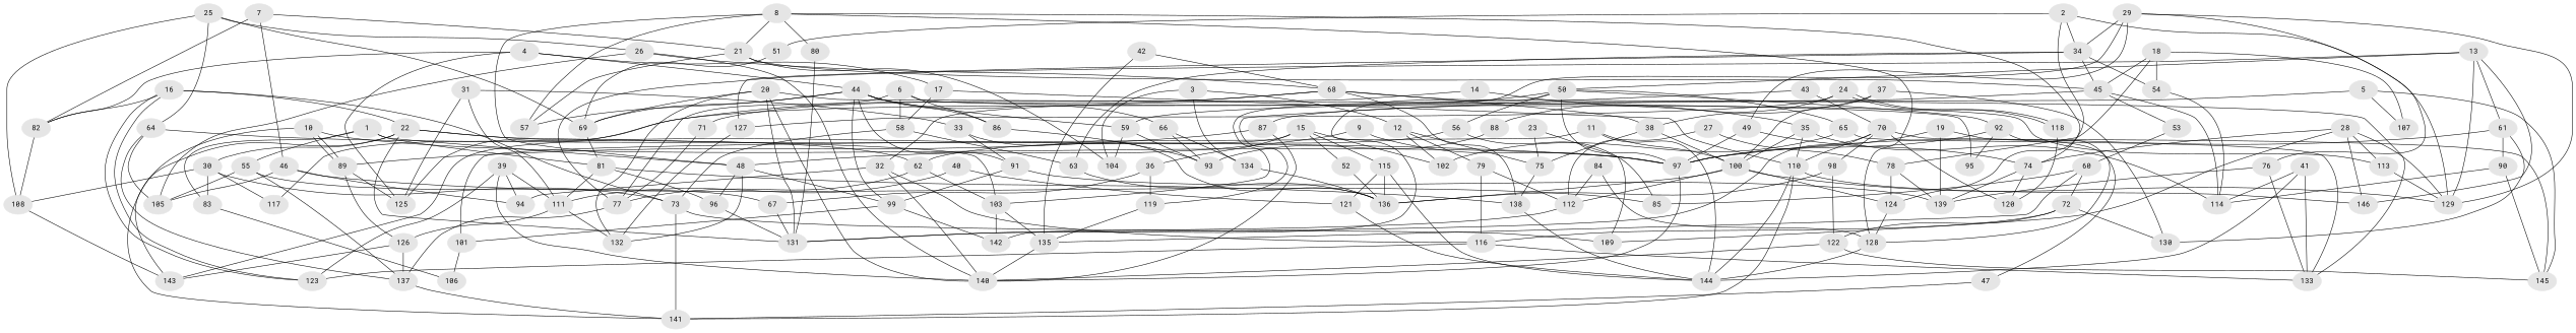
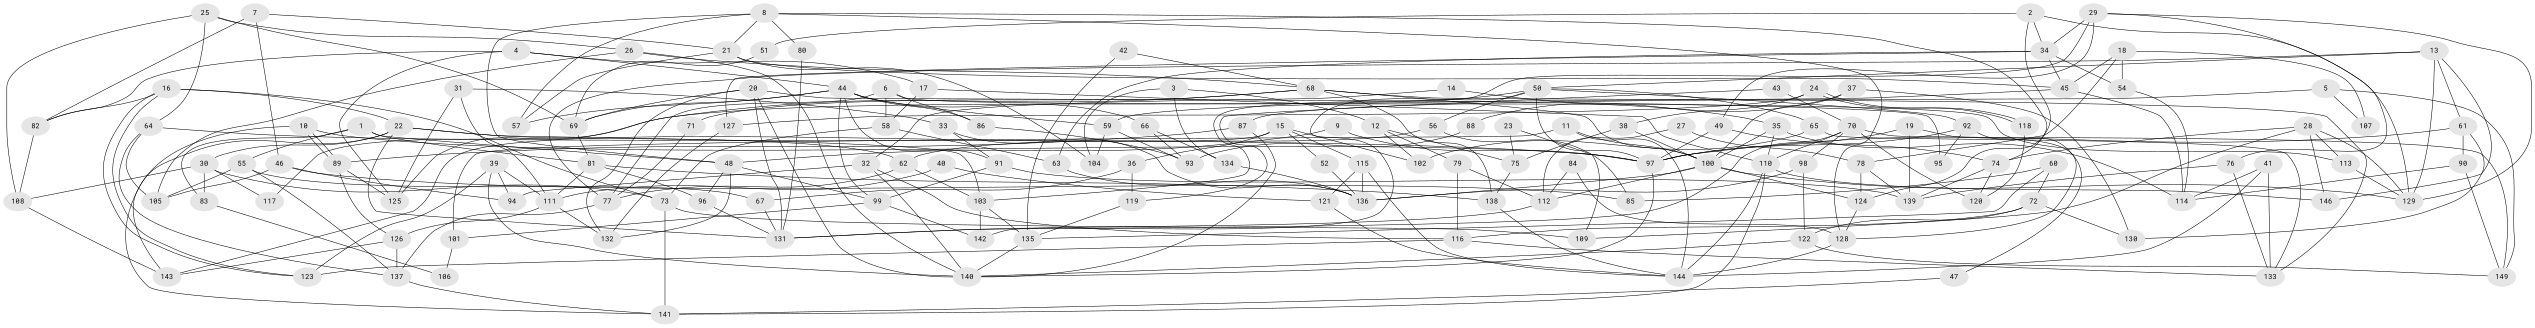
  graph {
    fontname="Roboto Mono"
    node [color=gray90 fontname="Roboto Mono" style=filled]
    edge [fontname="Roboto Mono"]
    1
    48
    55
    81
    83
    132
    99
    96
    105
    67
    137
    111
    138
    106
    2
    34
    51
    124
    129
    45
    54
    127
    63
    69
    128
    3
    12
    104
    134
    75
    79
    102
    136
    4
    17
    44
    82
    125
    58
    110
    86
    57
    91
    59
    66
    108
    5
    87
    107
-   145
+   145 [label=149]
    89
    140
    6
    77
    113
    73
    93
    7
    21
    46
    94
    85
    8
    74
    80
    139
    120
    131
    144
    9
    97
    10
    143
    126
    11
    100
    101
    112
    116
    13
    50
    61
    146
    117
    56
    65
    92
    142
    130
    90
    14
    32
    35
    114
    15
    36
    52
    115
    119
    121
    16
    22
    123
    30
    62
    103
    141
    109
    18
    78
-   53
    19
    47
    20
    95
    135
    23
    24
    38
    118
    25
    26
    64
    68
    133
    71
    27
    28
    29
    49
    76
    31
    33
    37
    88
    39
    40
    41
    42
    43
    70
    98
    60
    72
    122
    84
    1 -- 48
    1 -- 55
    1 -- 81
    1 -- 83
    48 -- 132
    48 -- 99
    48 -- 96
    55 -- 105
    55 -- 67
    55 -- 137
    81 -- 96
    81 -- 111
    81 -- 138
    83 -- 106
    99 -- 101
    99 -- 142
    96 -- 131
    67 -- 131
    137 -- 141
    111 -- 132
    111 -- 126
    138 -- 144
    2 -- 34
    2 -- 51
    2 -- 124
    2 -- 129
    34 -- 45
    34 -- 54
    34 -- 127
    34 -- 63
    51 -- 69
    124 -- 128
    45 -- 59
    45 -- 114
-   45 -- 53
    54 -- 114
    127 -- 132
    63 -- 136
    69 -- 81
    128 -- 144
    3 -- 12
    3 -- 104
    3 -- 134
    12 -- 75
    12 -- 79
    12 -- 102
    134 -- 136
    75 -- 138
    79 -- 112
    79 -- 116
    4 -- 17
    4 -- 44
    4 -- 82
    4 -- 125
    17 -- 58
    17 -- 110
    44 -- 99
    44 -- 69
    44 -- 86
    44 -- 57
    44 -- 91
    44 -- 59
    44 -- 66
    82 -- 108
    58 -- 63
    58 -- 73
    110 -- 144
    110 -- 146
    110 -- 141
    86 -- 93
    91 -- 99
    91 -- 139
    59 -- 104
    59 -- 93
    66 -- 134
    66 -- 93
    108 -- 143
    5 -- 87
    5 -- 107
    5 -- 145
    87 -- 89
    87 -- 140
    89 -- 125
    89 -- 126
    6 -- 58
    6 -- 86
    6 -- 77
    6 -- 113
    77 -- 137
    113 -- 129
    73 -- 141
    73 -- 109
    7 -- 82
    7 -- 21
    7 -- 46
    21 -- 45
    21 -- 104
    21 -- 57
    46 -- 105
    46 -- 94
    46 -- 85
    8 -- 48
    8 -- 128
    8 -- 57
    8 -- 21
    8 -- 74
    8 -- 80
    74 -- 139
    74 -- 120
    80 -- 131
    9 -- 48
    9 -- 97
    97 -- 140
    10 -- 89
    10 -- 89
    10 -- 97
    10 -- 143
    126 -- 137
    126 -- 143
    11 -- 144
    11 -- 100
    11 -- 101
    100 -- 124
    100 -- 129
    100 -- 136
    100 -- 112
    101 -- 106
    112 -- 131
    116 -- 123
    116 -- 133
    13 -- 129
    13 -- 77
    13 -- 50
    13 -- 61
    13 -- 146
    50 -- 97
    50 -- 117
    50 -- 56
    50 -- 65
    50 -- 92
    50 -- 142
    61 -- 97
    61 -- 130
    61 -- 90
    56 -- 85
    56 -- 62
    65 -- 102
    65 -- 133
    92 -- 128
    92 -- 97
    92 -- 95
    90 -- 145
    90 -- 114
    14 -- 32
    14 -- 35
    32 -- 140
    32 -- 94
    32 -- 116
    35 -- 110
    35 -- 100
    35 -- 114
    15 -- 102
    15 -- 143
    15 -- 36
    15 -- 52
    15 -- 115
    36 -- 67
    36 -- 119
    52 -- 136
    115 -- 136
    115 -- 144
    115 -- 121
    119 -- 135
    121 -- 144
    16 -- 82
    16 -- 73
    16 -- 22
    16 -- 123
    16 -- 123
    22 -- 131
    22 -- 30
    22 -- 62
    22 -- 103
    22 -- 141
    30 -- 83
    30 -- 108
    30 -- 73
    30 -- 117
    62 -- 77
    62 -- 103
    103 -- 142
    103 -- 135
    18 -- 45
    18 -- 54
    18 -- 107
    18 -- 78
    78 -- 124
    78 -- 139
-   53 -- 60
    19 -- 139
    19 -- 97
    19 -- 47
    47 -- 141
    20 -- 132
    20 -- 69
    20 -- 140
    20 -- 131
    20 -- 95
    135 -- 140
    23 -- 75
    23 -- 109
    24 -- 127
    24 -- 38
    24 -- 118
    24 -- 118
    38 -- 75
    38 -- 100
    118 -- 120
    25 -- 69
    25 -- 108
    25 -- 26
    25 -- 64
    26 -- 105
    26 -- 140
    26 -- 68
    64 -- 105
    64 -- 137
    64 -- 97
    68 -- 138
    68 -- 125
-   68 -- 38
+   68 -- 100
    68 -- 133
    68 -- 71
    71 -- 77
    27 -- 112
    27 -- 78
    28 -- 129
    28 -- 113
    28 -- 74
    28 -- 146
    28 -- 109
    29 -- 34
    29 -- 129
    29 -- 103
    29 -- 49
    29 -- 76
    49 -- 74
    49 -- 97
    76 -- 139
    76 -- 133
    31 -- 111
    31 -- 125
    31 -- 33
    33 -- 136
    33 -- 91
    37 -- 100
    37 -- 130
    37 -- 88
    88 -- 93
    39 -- 111
    39 -- 140
    39 -- 94
    39 -- 123
    40 -- 111
    40 -- 121
    41 -- 144
    41 -- 114
    41 -- 133
    42 -- 135
    42 -- 68
    43 -- 119
    43 -- 70
    70 -- 110
    70 -- 145
    70 -- 120
    70 -- 131
    70 -- 98
    98 -- 136
    98 -- 122
    60 -- 85
    60 -- 135
    60 -- 72
    72 -- 116
    72 -- 130
    72 -- 122
    122 -- 145
    122 -- 140
    84 -- 128
    84 -- 112
  }
